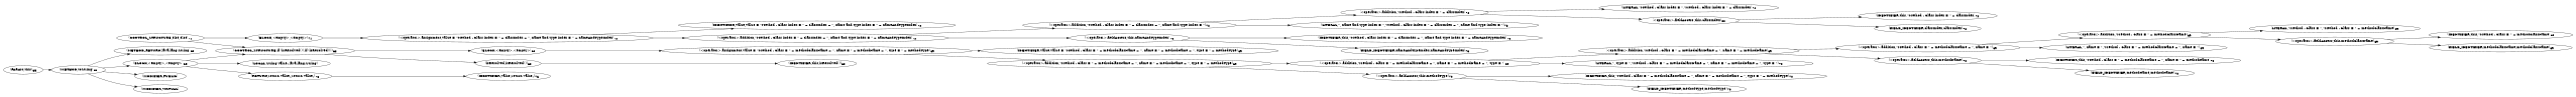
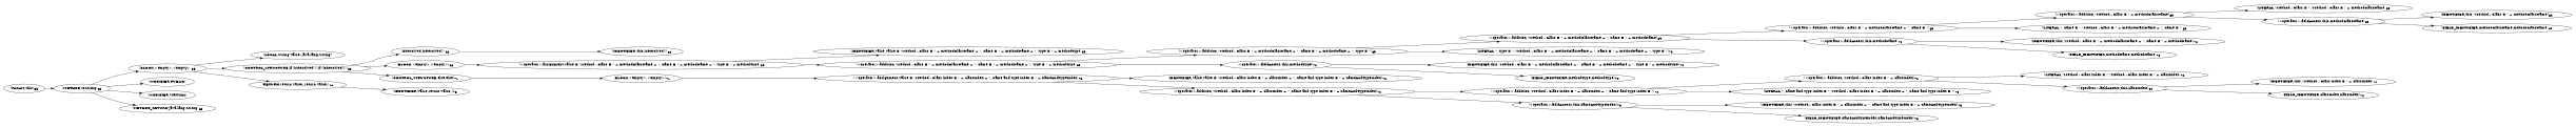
  digraph {
    rankdir=LR
    n1 [label=<(METHOD,toString)<SUB>65</SUB>>]
    n2 [label=<(BLOCK,&lt;empty&gt;,&lt;empty&gt;)<SUB>65</SUB>>]
    n3 [label=<(MODIFIER,PUBLIC)>]
    n4 [label=<(MODIFIER,VIRTUAL)>]
    n5 [label=<(METHOD_RETURN,java.lang.String)<SUB>65</SUB>>]
    n6 [label=<(PARAM,this)<SUB>65</SUB>>]
    n7 [label=<(LOCAL,String value: java.lang.String)>]
    n8 [label=<(CONTROL_STRUCTURE,if (isResolved()),if (isResolved()))<SUB>68</SUB>>]
    n9 [label=<(RETURN,return value;,return value;)<SUB>76</SUB>>]
    n10 [label=<(isResolved,isResolved())<SUB>68</SUB>>]
    n11 [label=<(BLOCK,&lt;empty&gt;,&lt;empty&gt;)<SUB>68</SUB>>]
    n12 [label=<(CONTROL_STRUCTURE,else,else)<SUB>71</SUB>>]
    n13 [label=<(IDENTIFIER,value,return value;)<SUB>76</SUB>>]
    n14 [label=<(IDENTIFIER,this,isResolved())<SUB>68</SUB>>]
    n15 [label=<(&lt;operator&gt;.assignment,value = &quot;Method : Class = &quot; + methodClassName + &quot;, name = &quot; + methodName + &quot;, type = &quot; + methodType)<SUB>69</SUB>>]
    n16 [label=<(BLOCK,&lt;empty&gt;,&lt;empty&gt;)<SUB>71</SUB>>]
    n17 [label=<(IDENTIFIER,value,value = &quot;Method : Class = &quot; + methodClassName + &quot;, name = &quot; + methodName + &quot;, type = &quot; + methodType)<SUB>69</SUB>>]
    n18 [label=<(&lt;operator&gt;.addition,&quot;Method : Class = &quot; + methodClassName + &quot;, name = &quot; + methodName + &quot;, type = &quot; + methodType)<SUB>69</SUB>>]
    n19 [label=<(&lt;operator&gt;.addition,&quot;Method : Class = &quot; + methodClassName + &quot;, name = &quot; + methodName + &quot;, type = &quot;)<SUB>69</SUB>>]
    n20 [label=<(&lt;operator&gt;.fieldAccess,this.methodType)<SUB>70</SUB>>]
    n21 [label=<(&lt;operator&gt;.addition,&quot;Method : Class = &quot; + methodClassName + &quot;, name = &quot; + methodName)<SUB>69</SUB>>]
    n22 [label=<(LITERAL,&quot;, type = &quot;,&quot;Method : Class = &quot; + methodClassName + &quot;, name = &quot; + methodName + &quot;, type = &quot;)<SUB>70</SUB>>]
    n23 [label=<(IDENTIFIER,this,&quot;Method : Class = &quot; + methodClassName + &quot;, name = &quot; + methodName + &quot;, type = &quot; + methodType)<SUB>70</SUB>>]
    n24 [label=<(FIELD_IDENTIFIER,methodType,methodType)<SUB>70</SUB>>]
    n25 [label=<(&lt;operator&gt;.addition,&quot;Method : Class = &quot; + methodClassName + &quot;, name = &quot;)<SUB>69</SUB>>]
    n26 [label=<(&lt;operator&gt;.fieldAccess,this.methodName)<SUB>70</SUB>>]
    n27 [label=<(&lt;operator&gt;.addition,&quot;Method : Class = &quot; + methodClassName)<SUB>69</SUB>>]
    n28 [label=<(LITERAL,&quot;, name = &quot;,&quot;Method : Class = &quot; + methodClassName + &quot;, name = &quot;)<SUB>69</SUB>>]
    n29 [label=<(IDENTIFIER,this,&quot;Method : Class = &quot; + methodClassName + &quot;, name = &quot; + methodName)<SUB>70</SUB>>]
    n30 [label=<(FIELD_IDENTIFIER,methodName,methodName)<SUB>70</SUB>>]
    n31 [label=<(LITERAL,&quot;Method : Class = &quot;,&quot;Method : Class = &quot; + methodClassName)<SUB>69</SUB>>]
    n32 [label=<(&lt;operator&gt;.fieldAccess,this.methodClassName)<SUB>69</SUB>>]
    n33 [label=<(IDENTIFIER,this,&quot;Method : Class = &quot; + methodClassName)<SUB>69</SUB>>]
    n34 [label=<(FIELD_IDENTIFIER,methodClassName,methodClassName)<SUB>69</SUB>>]
    n35 [label=<(&lt;operator&gt;.assignment,value = &quot;Method : Class index = &quot; + classIndex + &quot;, name and type index = &quot; + nameAndTypeIndex)<SUB>72</SUB>>]
    n36 [label=<(IDENTIFIER,value,value = &quot;Method : Class index = &quot; + classIndex + &quot;, name and type index = &quot; + nameAndTypeIndex)<SUB>72</SUB>>]
    n37 [label=<(&lt;operator&gt;.addition,&quot;Method : Class index = &quot; + classIndex + &quot;, name and type index = &quot; + nameAndTypeIndex)<SUB>72</SUB>>]
    n38 [label=<(&lt;operator&gt;.addition,&quot;Method : Class index = &quot; + classIndex + &quot;, name and type index = &quot;)<SUB>72</SUB>>]
    n39 [label=<(&lt;operator&gt;.fieldAccess,this.nameAndTypeIndex)<SUB>73</SUB>>]
    n40 [label=<(&lt;operator&gt;.addition,&quot;Method : Class index = &quot; + classIndex)<SUB>72</SUB>>]
    n41 [label=<(LITERAL,&quot;, name and type index = &quot;,&quot;Method : Class index = &quot; + classIndex + &quot;, name and type index = &quot;)<SUB>73</SUB>>]
    n42 [label=<(IDENTIFIER,this,&quot;Method : Class index = &quot; + classIndex + &quot;, name and type index = &quot; + nameAndTypeIndex)<SUB>73</SUB>>]
    n43 [label=<(FIELD_IDENTIFIER,nameAndTypeIndex,nameAndTypeIndex)<SUB>73</SUB>>]
    n44 [label=<(LITERAL,&quot;Method : Class index = &quot;,&quot;Method : Class index = &quot; + classIndex)<SUB>72</SUB>>]
    n45 [label=<(&lt;operator&gt;.fieldAccess,this.classIndex)<SUB>82</SUB>>]
    n46 [label=<(IDENTIFIER,this,&quot;Method : Class index = &quot; + classIndex)<SUB>72</SUB>>]
    n47 [label=<(FIELD_IDENTIFIER,classIndex,classIndex)<SUB>72</SUB>>]
    n1 -> n2
    n1 -> n3
    n1 -> n4
    n1 -> n5
    n2 -> n7
    n2 -> n8
    n2 -> n9
    n6 -> n1
    n8 -> n10
    n8 -> n11
-   n12 -> n8
+   n8 -> n12
    n9 -> n13
    n10 -> n14
    n11 -> n15
    n12 -> n16
    n15 -> n17
    n15 -> n18
    n16 -> n35
    n18 -> n19
    n18 -> n20
    n19 -> n21
    n19 -> n22
    n20 -> n23
    n20 -> n24
    n21 -> n25
    n21 -> n26
    n25 -> n27
    n25 -> n28
    n26 -> n29
    n26 -> n30
    n27 -> n31
    n27 -> n32
    n32 -> n33
    n32 -> n34
    n35 -> n36
    n35 -> n37
    n37 -> n38
    n37 -> n39
    n38 -> n40
    n38 -> n41
    n39 -> n42
    n39 -> n43
    n40 -> n44
    n40 -> n45
    n45 -> n46
    n45 -> n47
  }
